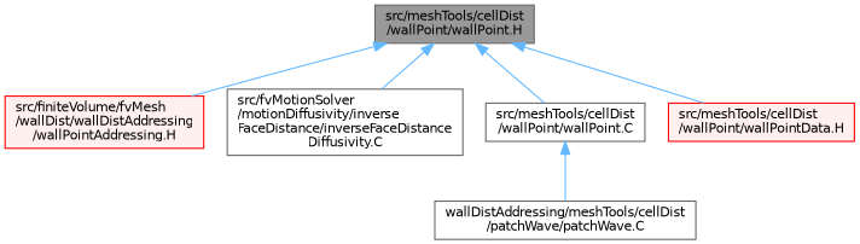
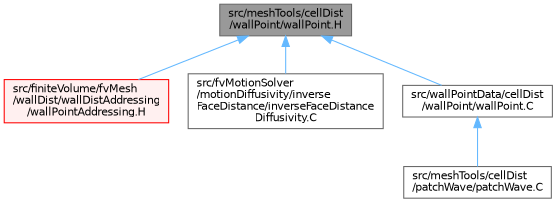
  digraph {
    node [color=grey40 fillcolor=white fontname=Helvetica fontsize=10 shape=box style=filled]
    edge [color=steelblue1 dir=back fontname=Helvetica fontsize=10 labelfontname=Helvetica labelfontsize=10 style=solid]
    n1 [color=gray40 fillcolor=grey60 fontcolor=black height=0.2 label="src/meshTools/cellDist\l/wallPoint/wallPoint.H" width=0.4]
    n2 [color=red fillcolor="#FFF0F0" height=0.2 label="src/finiteVolume/fvMesh\l/wallDist/wallDistAddressing\l/wallPointAddressing.H" width=0.4]
    n3 [height=0.2 label="src/fvMotionSolver\l/motionDiffusivity/inverse\lFaceDistance/inverseFaceDistance\lDiffusivity.C" width=0.4]
-   n4 [height=0.2 label="src/meshTools/cellDist\l/wallPoint/wallPoint.C" width=0.4]
-   n5 [color=red fillcolor="#FFF0F0" height=0.2 label="src/meshTools/cellDist\l/wallPoint/wallPointData.H" width=0.4]
-   n6 [height=0.2 label="wallDistAddressing/meshTools/cellDist\l/patchWave/patchWave.C" width=0.4]
+   n4 [height=0.2 label="src/wallPointData/cellDist\l/wallPoint/wallPoint.C" width=0.4]
+   n6 [height=0.2 label="src/meshTools/cellDist\l/patchWave/patchWave.C" width=0.4]
    n1 -> n2
    n1 -> n3
    n1 -> n4
-   n1 -> n5
    n4 -> n6
  }
